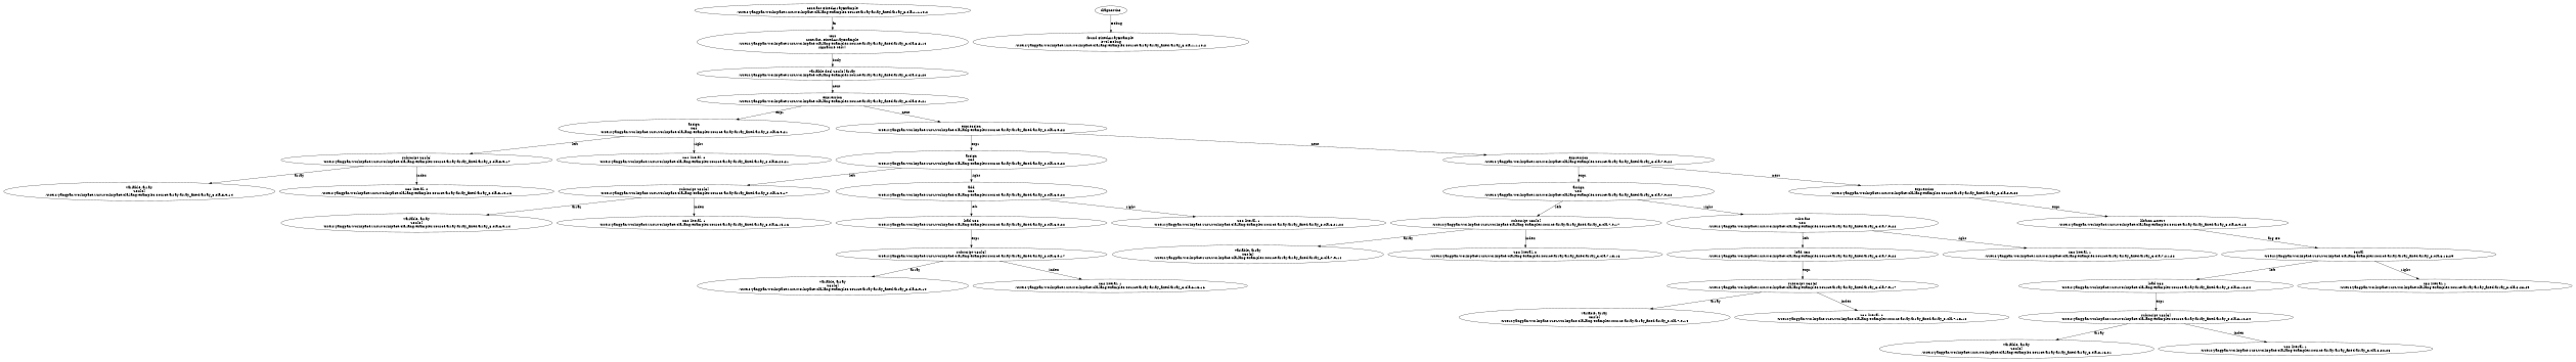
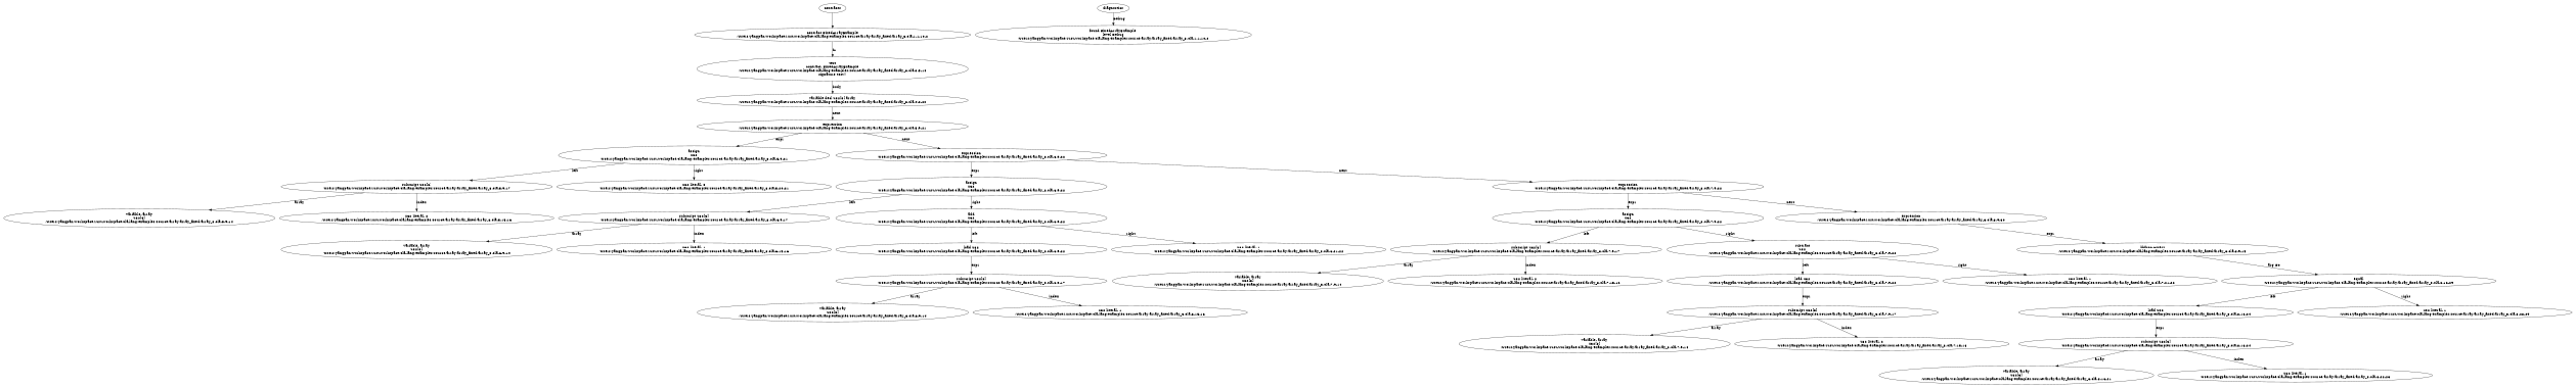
  strict digraph {
    n1 [label="contract FixedArrayExample\n/Users/yangpan/workspace/rust-workspace/ola-lang/examples/source/array/array_fixed/array_3.ola:1:1-10:2"]
    n2 [label="test\ncontract: FixedArrayExample\n/Users/yangpan/workspace/rust-workspace/ola-lang/examples/source/array/array_fixed/array_3.ola:3:5-14\nsignature test()"]
    n3 [label="variable decl u32[3] array\n/Users/yangpan/workspace/rust-workspace/ola-lang/examples/source/array/array_fixed/array_3.ola:4:8-20"]
    n4 [label="expression\n/Users/yangpan/workspace/rust-workspace/ola-lang/examples/source/array/array_fixed/array_3.ola:5:9-21"]
    n5 [label="assign\nu32\n/Users/yangpan/workspace/rust-workspace/ola-lang/examples/source/array/array_fixed/array_3.ola:5:9-21"]
    n6 [label="expression\n/Users/yangpan/workspace/rust-workspace/ola-lang/examples/source/array/array_fixed/array_3.ola:6:9-22"]
    n7 [label="subscript u32[3]\n/Users/yangpan/workspace/rust-workspace/ola-lang/examples/source/array/array_fixed/array_3.ola:5:9-17"]
    n8 [label="u32 literal: 3\n/Users/yangpan/workspace/rust-workspace/ola-lang/examples/source/array/array_fixed/array_3.ola:5:20-21"]
    n9 [label="variable: array\nu32[3]\n/Users/yangpan/workspace/rust-workspace/ola-lang/examples/source/array/array_fixed/array_3.ola:5:9-14"]
    n10 [label="u32 literal: 2\n/Users/yangpan/workspace/rust-workspace/ola-lang/examples/source/array/array_fixed/array_3.ola:5:15-16"]
    n11 [label="assign\nu32\n/Users/yangpan/workspace/rust-workspace/ola-lang/examples/source/array/array_fixed/array_3.ola:6:9-22"]
    n12 [label="expression\n/Users/yangpan/workspace/rust-workspace/ola-lang/examples/source/array/array_fixed/array_3.ola:7:9-22"]
    n13 [label="subscript u32[3]\n/Users/yangpan/workspace/rust-workspace/ola-lang/examples/source/array/array_fixed/array_3.ola:6:9-17"]
    n14 [label="add\nu32\n/Users/yangpan/workspace/rust-workspace/ola-lang/examples/source/array/array_fixed/array_3.ola:6:9-22"]
    n15 [label="variable: array\nu32[3]\n/Users/yangpan/workspace/rust-workspace/ola-lang/examples/source/array/array_fixed/array_3.ola:6:9-14"]
    n16 [label="u32 literal: 1\n/Users/yangpan/workspace/rust-workspace/ola-lang/examples/source/array/array_fixed/array_3.ola:6:15-16"]
    n17 [label="load u32\n/Users/yangpan/workspace/rust-workspace/ola-lang/examples/source/array/array_fixed/array_3.ola:6:9-22"]
    n18 [label="u32 literal: 1\n/Users/yangpan/workspace/rust-workspace/ola-lang/examples/source/array/array_fixed/array_3.ola:6:21-22"]
    n19 [label="subscript u32[3]\n/Users/yangpan/workspace/rust-workspace/ola-lang/examples/source/array/array_fixed/array_3.ola:6:9-17"]
    n20 [label="variable: array\nu32[3]\n/Users/yangpan/workspace/rust-workspace/ola-lang/examples/source/array/array_fixed/array_3.ola:6:9-14"]
    n21 [label="u32 literal: 1\n/Users/yangpan/workspace/rust-workspace/ola-lang/examples/source/array/array_fixed/array_3.ola:6:15-16"]
    n22 [label="assign\nu32\n/Users/yangpan/workspace/rust-workspace/ola-lang/examples/source/array/array_fixed/array_3.ola:7:9-22"]
    n23 [label="expression\n/Users/yangpan/workspace/rust-workspace/ola-lang/examples/source/array/array_fixed/array_3.ola:8:9-30"]
    n24 [label="subscript u32[3]\n/Users/yangpan/workspace/rust-workspace/ola-lang/examples/source/array/array_fixed/array_3.ola:7:9-17"]
    n25 [label="subtract\nu32\n/Users/yangpan/workspace/rust-workspace/ola-lang/examples/source/array/array_fixed/array_3.ola:7:9-22"]
    n26 [label="variable: array\nu32[3]\n/Users/yangpan/workspace/rust-workspace/ola-lang/examples/source/array/array_fixed/array_3.ola:7:9-14"]
    n27 [label="u32 literal: 2\n/Users/yangpan/workspace/rust-workspace/ola-lang/examples/source/array/array_fixed/array_3.ola:7:15-16"]
    n28 [label="load u32\n/Users/yangpan/workspace/rust-workspace/ola-lang/examples/source/array/array_fixed/array_3.ola:7:9-22"]
    n29 [label="u32 literal: 1\n/Users/yangpan/workspace/rust-workspace/ola-lang/examples/source/array/array_fixed/array_3.ola:7:21-22"]
    n30 [label="subscript u32[3]\n/Users/yangpan/workspace/rust-workspace/ola-lang/examples/source/array/array_fixed/array_3.ola:7:9-17"]
    n31 [label="variable: array\nu32[3]\n/Users/yangpan/workspace/rust-workspace/ola-lang/examples/source/array/array_fixed/array_3.ola:7:9-14"]
    n32 [label="u32 literal: 2\n/Users/yangpan/workspace/rust-workspace/ola-lang/examples/source/array/array_fixed/array_3.ola:7:15-16"]
    n33 [label="libfunc Assert\n/Users/yangpan/workspace/rust-workspace/ola-lang/examples/source/array/array_fixed/array_3.ola:8:9-15"]
    n34 [label="equal\n/Users/yangpan/workspace/rust-workspace/ola-lang/examples/source/array/array_fixed/array_3.ola:8:16-29"]
    n35 [label="load u32\n/Users/yangpan/workspace/rust-workspace/ola-lang/examples/source/array/array_fixed/array_3.ola:8:16-24"]
    n36 [label="u32 literal: 1\n/Users/yangpan/workspace/rust-workspace/ola-lang/examples/source/array/array_fixed/array_3.ola:8:28-29"]
    n37 [label="subscript u32[3]\n/Users/yangpan/workspace/rust-workspace/ola-lang/examples/source/array/array_fixed/array_3.ola:8:16-24"]
    n38 [label="variable: array\nu32[3]\n/Users/yangpan/workspace/rust-workspace/ola-lang/examples/source/array/array_fixed/array_3.ola:8:16-21"]
    n39 [label="u32 literal: 1\n/Users/yangpan/workspace/rust-workspace/ola-lang/examples/source/array/array_fixed/array_3.ola:8:22-23"]
    n40 [label="found FixedArrayExample \nlevel Debug\n/Users/yangpan/workspace/rust-workspace/ola-lang/examples/source/array/array_fixed/array_3.ola:1:1-10:2"]
+   contracts
    diagnostics
    n1 -> n2 [label=fn]
    n2 -> n3 [label=body]
    n3 -> n4 [label=next]
    n4 -> n5 [label=expr]
    n4 -> n6 [label=next]
    n5 -> n7 [label=left]
    n5 -> n8 [label=right]
    n6 -> n11 [label=expr]
    n6 -> n12 [label=next]
    n7 -> n9 [label=array]
    n7 -> n10 [label=index]
    n11 -> n13 [label=left]
    n11 -> n14 [label=right]
    n12 -> n22 [label=expr]
    n12 -> n23 [label=next]
    n13 -> n15 [label=array]
    n13 -> n16 [label=index]
    n14 -> n17 [label=left]
    n14 -> n18 [label=right]
    n17 -> n19 [label=expr]
    n19 -> n20 [label=array]
    n19 -> n21 [label=index]
    n22 -> n24 [label=left]
    n22 -> n25 [label=right]
    n23 -> n33 [label=expr]
    n24 -> n26 [label=array]
    n24 -> n27 [label=index]
    n25 -> n28 [label=left]
    n25 -> n29 [label=right]
    n28 -> n30 [label=expr]
    n30 -> n31 [label=array]
    n30 -> n32 [label=index]
    n33 -> n34 [label="arg #0"]
    n34 -> n35 [label=left]
    n34 -> n36 [label=right]
    n35 -> n37 [label=expr]
    n37 -> n38 [label=array]
    n37 -> n39 [label=index]
+   contracts -> n1
    diagnostics -> n40 [label=Debug]
  }
